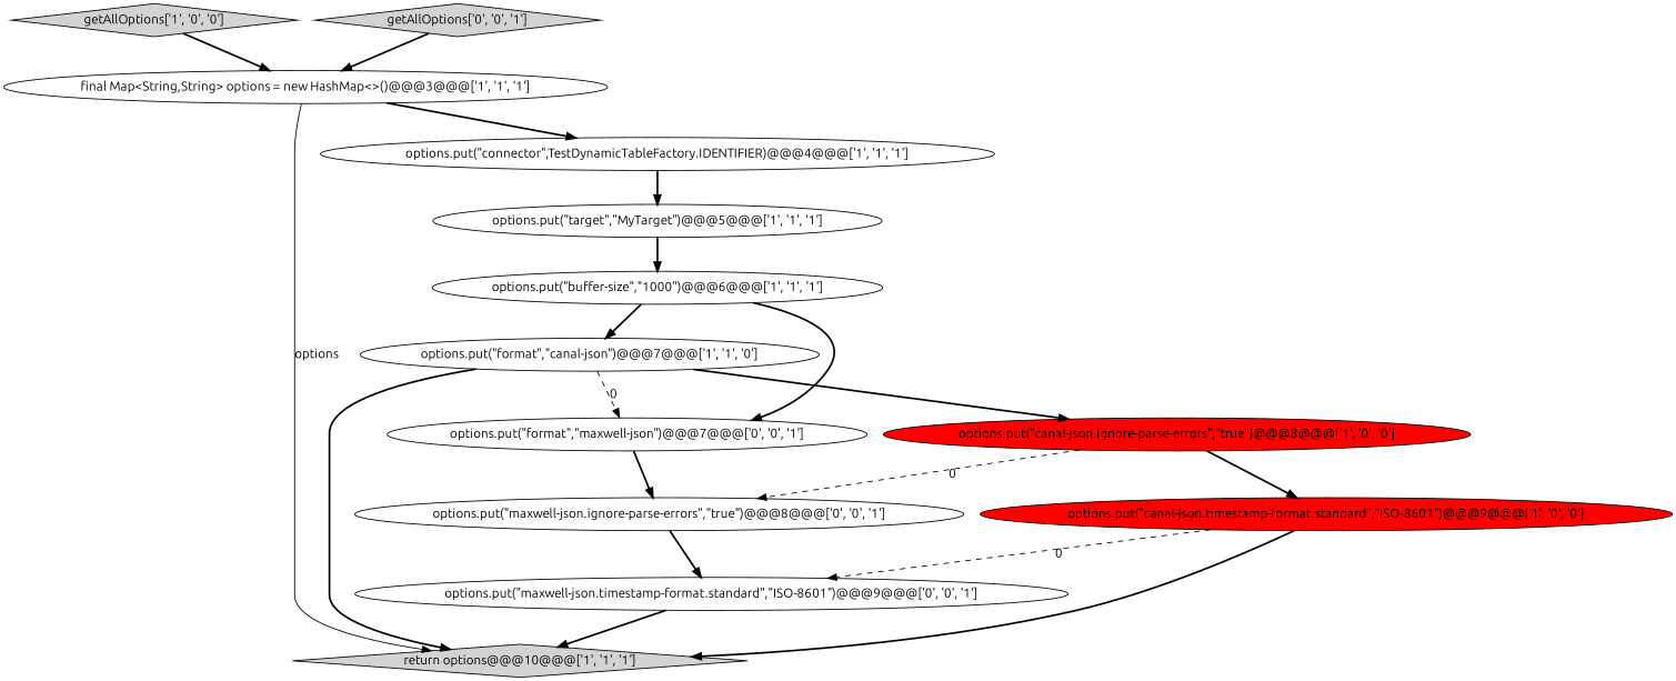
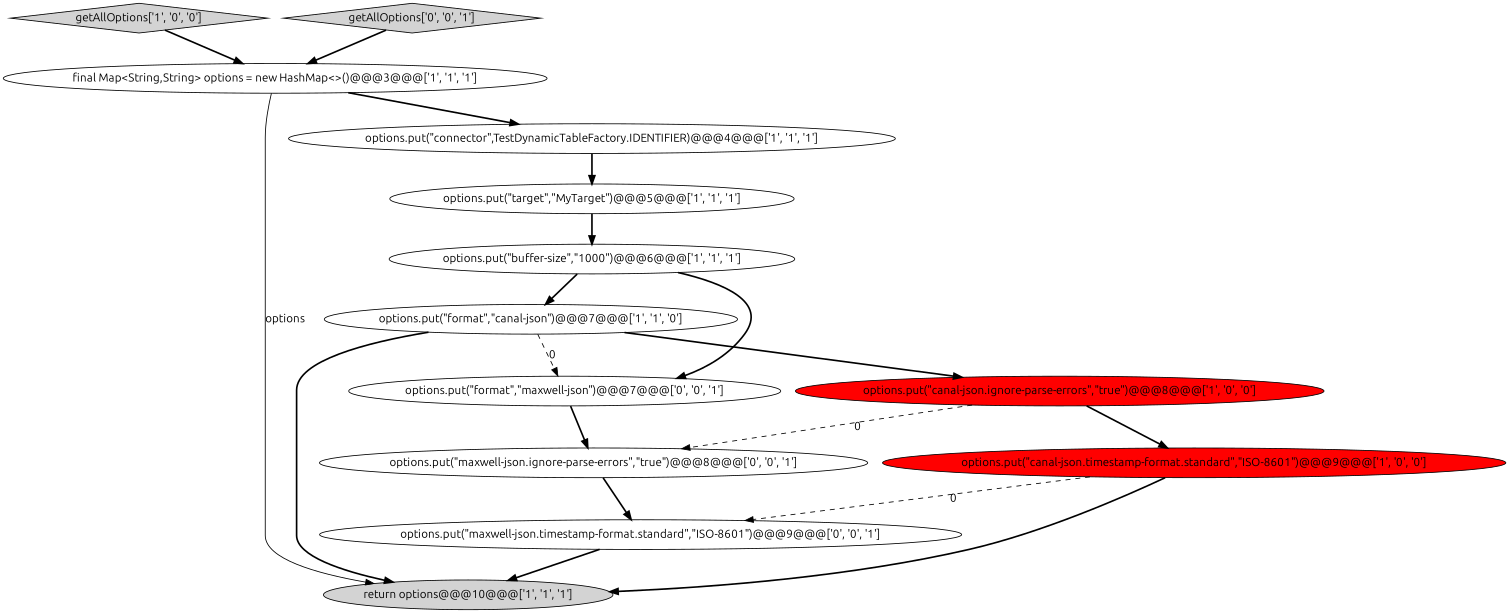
  digraph {
    fontname=Ubuntu
    node [fillcolor=white fontname=Ubuntu shape=ellipse style=filled]
    edge [fontname=Ubuntu style=bold]
    n1 [fillcolor=lightgray label="getAllOptions['1', '0', '0']" shape=diamond]
    n2 [label="final Map<String,String> options = new HashMap<>()@@@3@@@['1', '1', '1']"]
    n3 [label="options.put(\"connector\",TestDynamicTableFactory.IDENTIFIER)@@@4@@@['1', '1', '1']"]
-   n4 [fillcolor=lightgray label="return options@@@10@@@['1', '1', '1']" shape=diamond]
+   n4 [fillcolor=lightgray label="return options@@@10@@@['1', '1', '1']"]
    n5 [label="options.put(\"target\",\"MyTarget\")@@@5@@@['1', '1', '1']"]
    n6 [label="options.put(\"buffer-size\",\"1000\")@@@6@@@['1', '1', '1']"]
    n7 [fillcolor=red label="options.put(\"canal-json.timestamp-format.standard\",\"ISO-8601\")@@@9@@@['1', '0', '0']"]
    n8 [label="options.put(\"maxwell-json.timestamp-format.standard\",\"ISO-8601\")@@@9@@@['0', '0', '1']"]
    n9 [label="options.put(\"format\",\"canal-json\")@@@7@@@['1', '1', '0']"]
    n10 [label="options.put(\"format\",\"maxwell-json\")@@@7@@@['0', '0', '1']"]
    n11 [fillcolor=red label="options.put(\"canal-json.ignore-parse-errors\",\"true\")@@@8@@@['1', '0', '0']"]
    n12 [label="options.put(\"maxwell-json.ignore-parse-errors\",\"true\")@@@8@@@['0', '0', '1']"]
    n13 [fillcolor=lightgray label="getAllOptions['0', '0', '1']" shape=diamond]
    n1 -> n2
    n2 -> n3
    n2 -> n4 [label=options style=solid]
    n3 -> n5
    n5 -> n6
    n6 -> n9
    n6 -> n10
    n7 -> n4
    n7 -> n8 [label=0 style=dashed]
    n8 -> n4
    n9 -> n4
    n9 -> n10 [label=0 style=dashed]
    n9 -> n11
    n10 -> n12
    n11 -> n7
    n11 -> n12 [label=0 style=dashed]
    n12 -> n8
    n13 -> n2
  }
